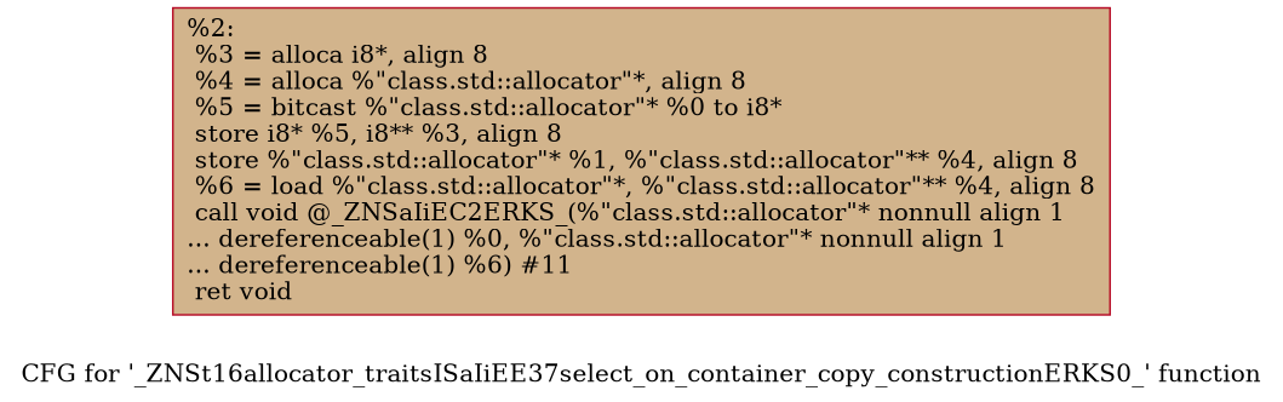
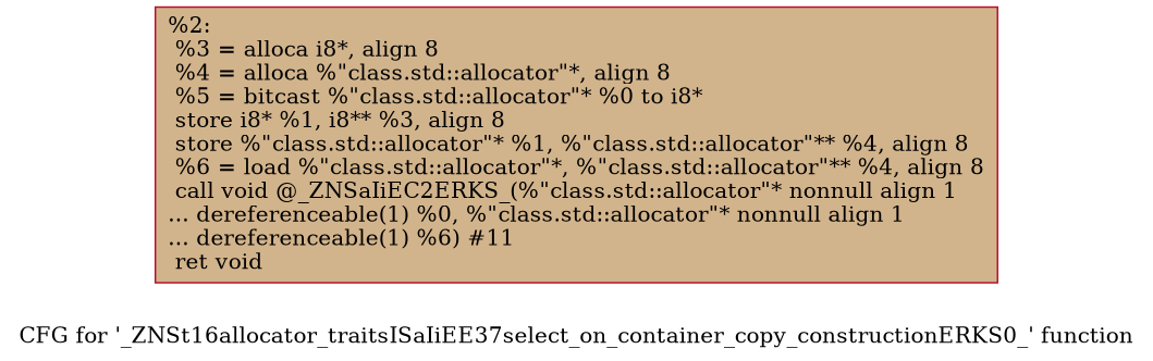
  digraph {
    label="CFG for '_ZNSt16allocator_traitsISaIiEE37select_on_container_copy_constructionERKS0_' function"
    rankdir=LR
-   n1 [color="#b70d28ff" fillcolor=tan label="{%2:\l  %3 = alloca i8*, align 8\l  %4 = alloca %\"class.std::allocator\"*, align 8\l  %5 = bitcast %\"class.std::allocator\"* %0 to i8*\l  store i8* %5, i8** %3, align 8\l  store %\"class.std::allocator\"* %1, %\"class.std::allocator\"** %4, align 8\l  %6 = load %\"class.std::allocator\"*, %\"class.std::allocator\"** %4, align 8\l  call void @_ZNSaIiEC2ERKS_(%\"class.std::allocator\"* nonnull align 1\l... dereferenceable(1) %0, %\"class.std::allocator\"* nonnull align 1\l... dereferenceable(1) %6) #11\l  ret void\l}" shape=record style=filled]
+   n1 [color="#b70d28ff" fillcolor=tan label="{%2:\l  %3 = alloca i8*, align 8\l  %4 = alloca %\"class.std::allocator\"*, align 8\l  %5 = bitcast %\"class.std::allocator\"* %0 to i8*\l  store i8* %1, i8** %3, align 8\l  store %\"class.std::allocator\"* %1, %\"class.std::allocator\"** %4, align 8\l  %6 = load %\"class.std::allocator\"*, %\"class.std::allocator\"** %4, align 8\l  call void @_ZNSaIiEC2ERKS_(%\"class.std::allocator\"* nonnull align 1\l... dereferenceable(1) %0, %\"class.std::allocator\"* nonnull align 1\l... dereferenceable(1) %6) #11\l  ret void\l}" shape=record style=filled]
  }
